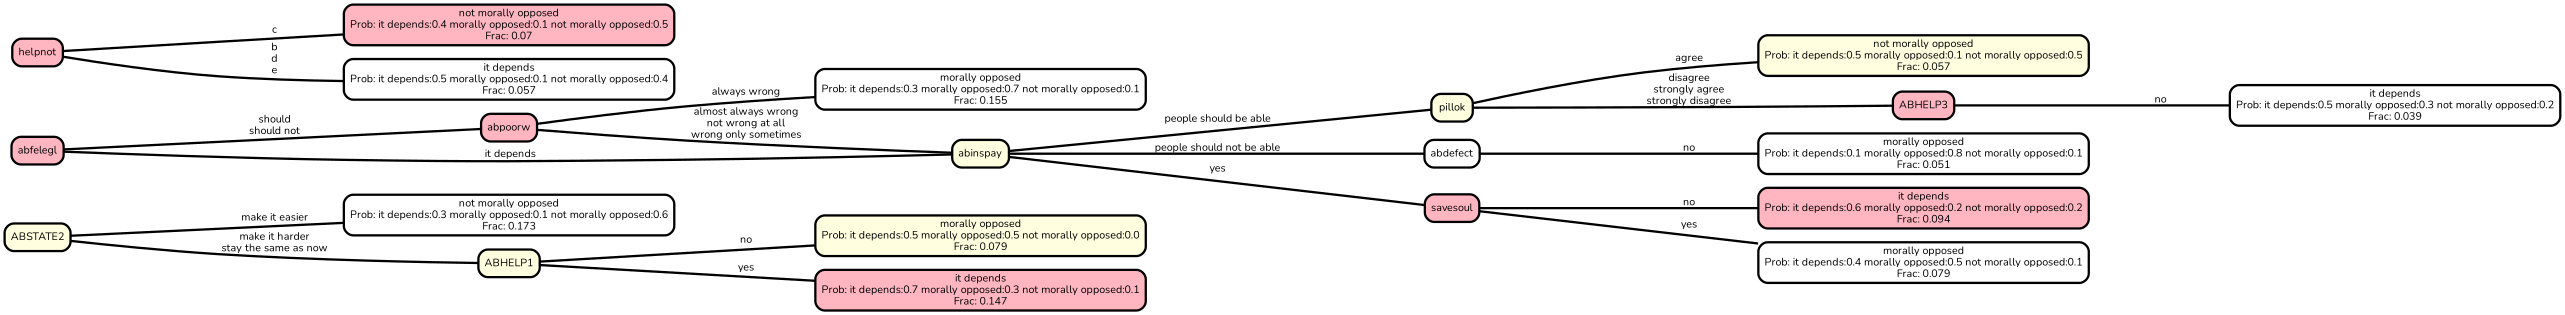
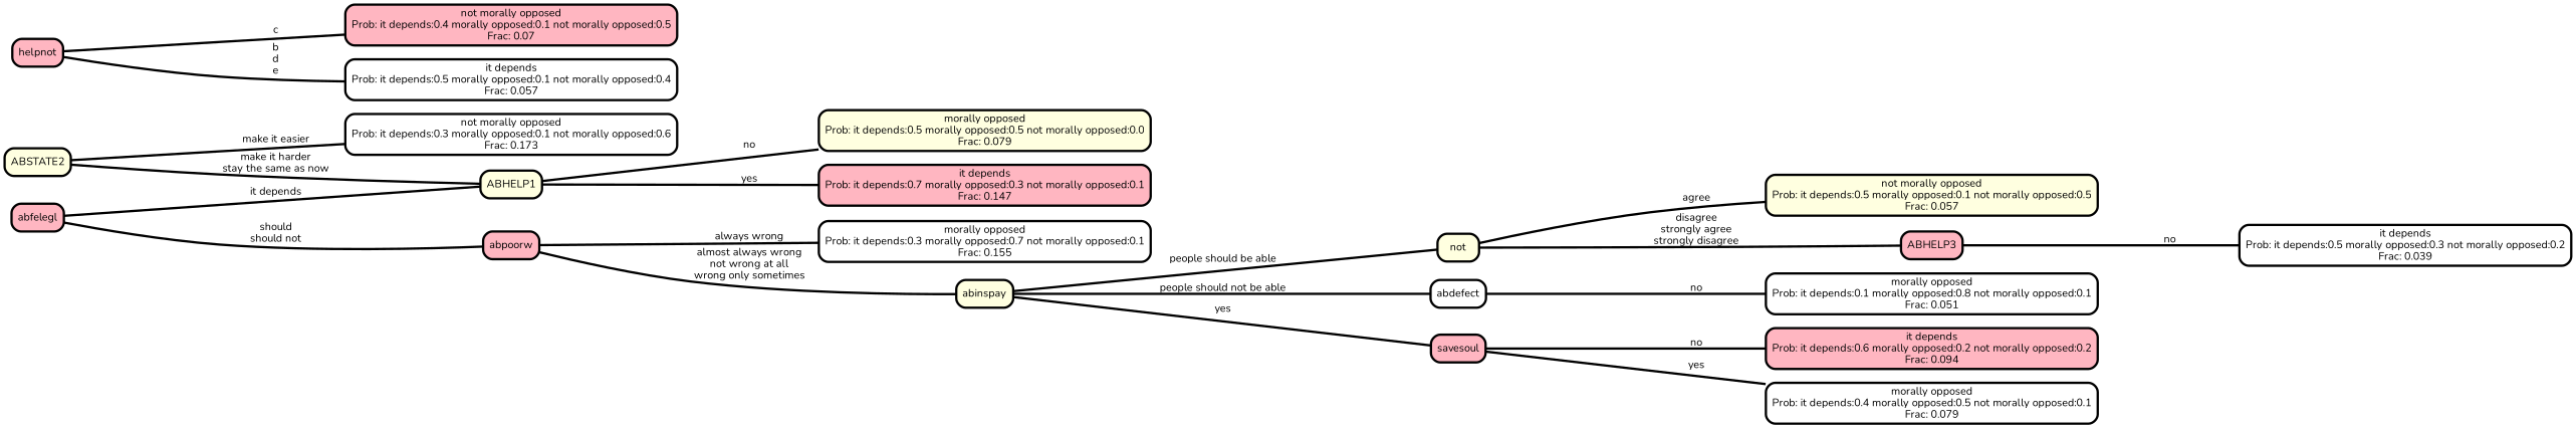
  graph {
    fontname=Nunito
    rankdir=LR
    ranksep="0 equally"
    splines=straight
    node [color=black fillcolor=lightpink fontcolor=black fontname=Nunito penwidth=3 shape=box style="filled, rounded"]
    edge [color=black fontname=Nunito penwidth=3]
    n1 [fillcolor=white label="not morally opposed\nProb: it depends:0.3 morally opposed:0.1 not morally opposed:0.6\nFrac: 0.173"]
    n2 [fillcolor=lightyellow label=ABSTATE2]
    n3 [fillcolor=lightyellow label=ABHELP1]
    n4 [label=abfelegl]
    n5 [label=abpoorw]
    n6 [fillcolor=lightyellow label="morally opposed\nProb: it depends:0.5 morally opposed:0.5 not morally opposed:0.0\nFrac: 0.079"]
    n7 [label="it depends\nProb: it depends:0.7 morally opposed:0.3 not morally opposed:0.1\nFrac: 0.147"]
    n8 [fillcolor=white label="morally opposed\nProb: it depends:0.3 morally opposed:0.7 not morally opposed:0.1\nFrac: 0.155"]
    n9 [fillcolor=lightyellow label=abinspay]
-   n10 [fillcolor=lightyellow label=pillok]
+   n10 [fillcolor=lightyellow label=not]
    n11 [fillcolor=white label=abdefect]
    n12 [label=savesoul]
    n13 [fillcolor=lightyellow label="not morally opposed\nProb: it depends:0.5 morally opposed:0.1 not morally opposed:0.5\nFrac: 0.057"]
    n14 [label=ABHELP3]
    n15 [fillcolor=white label="it depends\nProb: it depends:0.5 morally opposed:0.3 not morally opposed:0.2\nFrac: 0.039"]
    n16 [label=helpnot]
    n17 [label="not morally opposed\nProb: it depends:0.4 morally opposed:0.1 not morally opposed:0.5\nFrac: 0.07"]
    n18 [fillcolor=white label="it depends\nProb: it depends:0.5 morally opposed:0.1 not morally opposed:0.4\nFrac: 0.057"]
    n19 [fillcolor=white label="morally opposed\nProb: it depends:0.1 morally opposed:0.8 not morally opposed:0.1\nFrac: 0.051"]
    n20 [label="it depends\nProb: it depends:0.6 morally opposed:0.2 not morally opposed:0.2\nFrac: 0.094"]
    n21 [fillcolor=white label="morally opposed\nProb: it depends:0.4 morally opposed:0.5 not morally opposed:0.1\nFrac: 0.079"]
    subgraph sub_1 {
      rank=same
    }
    n2 -- n1 [label=" make it easier"]
    n2 -- n3 [label=" make it harder\n stay the same as now"]
    n3 -- n6 [label=" no"]
    n3 -- n7 [label=" yes"]
-   n4 -- n9 [label=" it depends"]
+   n4 -- n3 [label=" it depends"]
    n4 -- n5 [label=" should\n should not"]
    n5 -- n8 [label=" always wrong"]
    n5 -- n9 [label=" almost always wrong\n not wrong at all\n wrong only sometimes"]
    n9 -- n10 [label=" people should be able"]
    n9 -- n11 [label=" people should not be able"]
    n9 -- n12 [label=" yes"]
    n10 -- n13 [label=" agree"]
    n10 -- n14 [label=" disagree\n strongly agree\n strongly disagree"]
    n11 -- n19 [label=" no"]
    n12 -- n20 [label=" no"]
    n12 -- n21 [label=" yes"]
    n14 -- n15 [label=" no"]
    n16 -- n17 [label=" c"]
    n16 -- n18 [label=" b\n d\n e"]
  }
